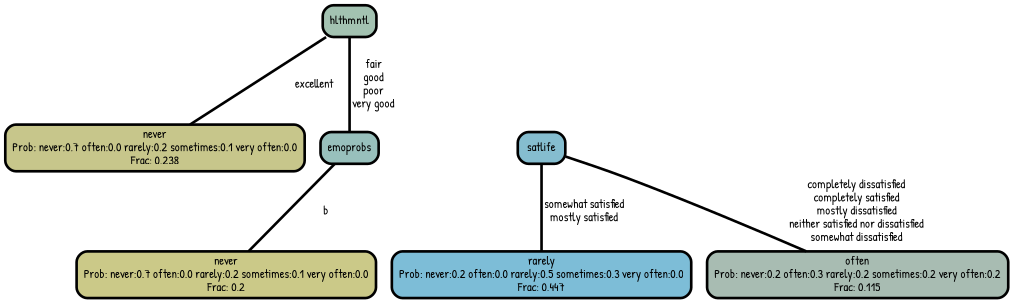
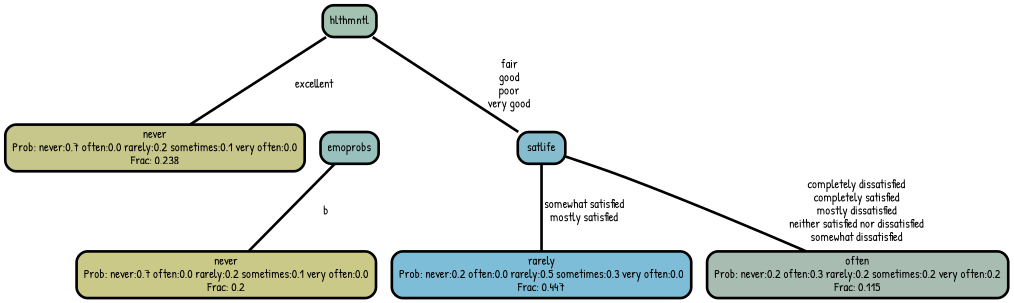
  graph {
    fontname="Patrick Hand"
    ranksep="0 equally"
    splines=straight
    node [color=black fontcolor=black fontname="Patrick Hand" penwidth=3 shape=box style="filled, rounded"]
    edge [color=black fontname="Patrick Hand" penwidth=3]
    n1 [fillcolor="#c7c68b" label="never\nProb: never:0.7 often:0.0 rarely:0.2 sometimes:0.1 very often:0.0\nFrac: 0.238"]
    n2 [fillcolor="#a3c2b1" label=hlthmntl]
    n3 [fillcolor="#98c0bc" label=emoprobs]
    n4 [fillcolor="#cbc988" label="never\nProb: never:0.7 often:0.0 rarely:0.2 sometimes:0.1 very often:0.0\nFrac: 0.2"]
    n5 [fillcolor="#85bdcf" label=satlife]
    n6 [fillcolor="#7dbdd7" label="rarely\nProb: never:0.2 often:0.0 rarely:0.5 sometimes:0.3 very often:0.0\nFrac: 0.447"]
    n7 [fillcolor="#a8bcb2" label="often\nProb: never:0.2 often:0.3 rarely:0.2 sometimes:0.2 very often:0.2\nFrac: 0.115"]
    subgraph sub_1 {
      rank=same
    }
    n2 -- n1 [label=" excellent"]
-   n2 -- n3 [label=" fair\n good\n poor\n very good"]
+   n2 -- n5 [label=" fair\n good\n poor\n very good"]
    n3 -- n4 [label=" b"]
    n5 -- n6 [label=" somewhat satisfied\n mostly satisfied"]
    n5 -- n7 [label=" completely dissatisfied\n completely satisfied\n mostly dissatisfied\n neither satisfied nor dissatisfied\n somewhat dissatisfied"]
  }
